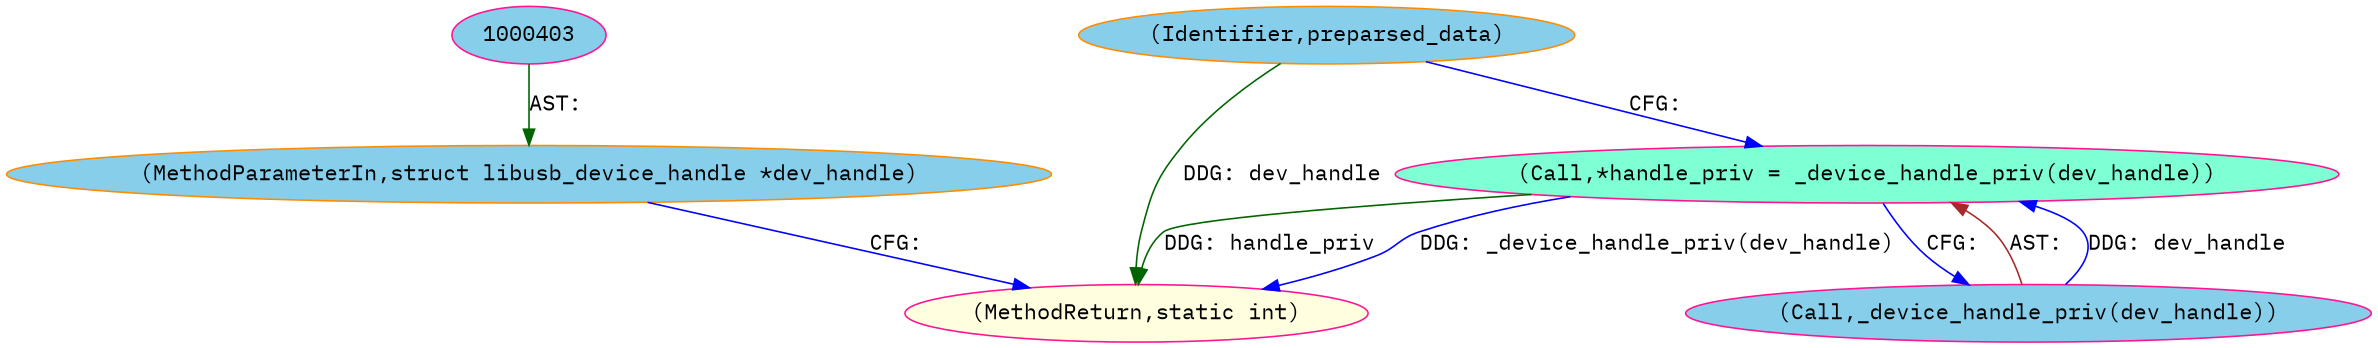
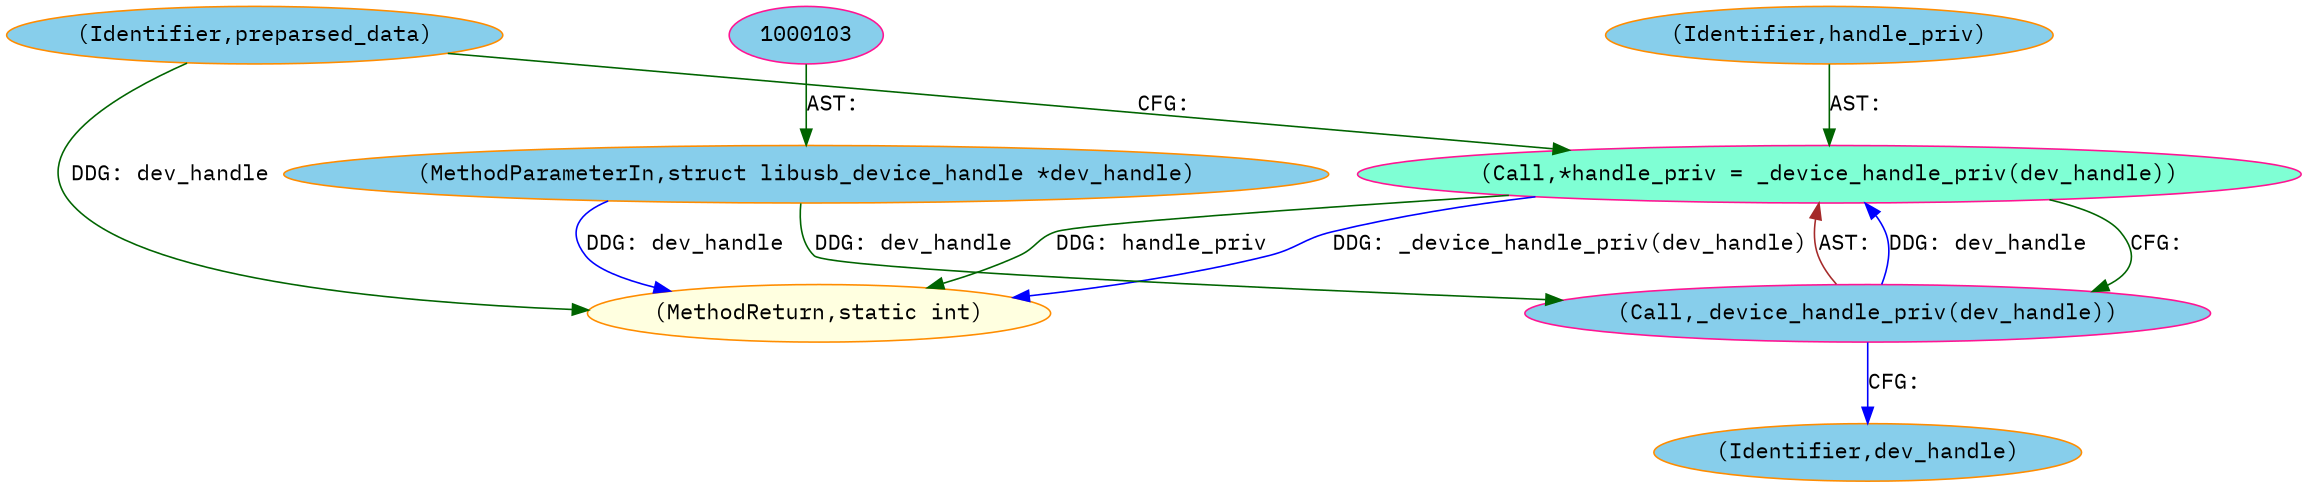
  digraph {
    fontname="IBM Plex Mono"
    node [color=deeppink fillcolor=skyblue fontname="IBM Plex Mono" style=filled]
    edge [color=darkgreen fontname="IBM Plex Mono"]
    n1 [fillcolor=aquamarine label="(Call,*handle_priv = _device_handle_priv(dev_handle))"]
    n2 [label="(Call,_device_handle_priv(dev_handle))"]
-   n3 [fillcolor=lightyellow label="(MethodReturn,static int)"]
+   n3 [color=darkorange fillcolor=lightyellow label="(MethodReturn,static int)"]
+   n4 [color=darkorange label="(Identifier,dev_handle)"]
    n5 [color=darkorange label="(MethodParameterIn,struct libusb_device_handle *dev_handle)"]
-   1000103 [label=1000403]
+   1000103
+   n7 [color=darkorange label="(Identifier,handle_priv)"]
    n8 [color=darkorange label="(Identifier,preparsed_data)"]
-   n1 -> n2 [color=blue label="CFG: "]
+   n1 -> n2 [label="CFG: "]
    n1 -> n3 [label="DDG: handle_priv"]
    n1 -> n3 [color=blue label="DDG: _device_handle_priv(dev_handle)"]
    n2 -> n1 [color=brown label="AST: "]
    n2 -> n1 [color=blue label="DDG: dev_handle"]
-   n5 -> n3 [color=blue label="CFG: "]
+   n2 -> n4 [color=blue label="CFG: "]
+   n5 -> n2 [label="DDG: dev_handle"]
+   n5 -> n3 [color=blue label="DDG: dev_handle"]
    1000103 -> n5 [label="AST: "]
-   n8 -> n1 [color=blue label="CFG: "]
+   n7 -> n1 [label="AST: "]
+   n8 -> n1 [label="CFG: "]
    n8 -> n3 [label="DDG: dev_handle"]
  }
